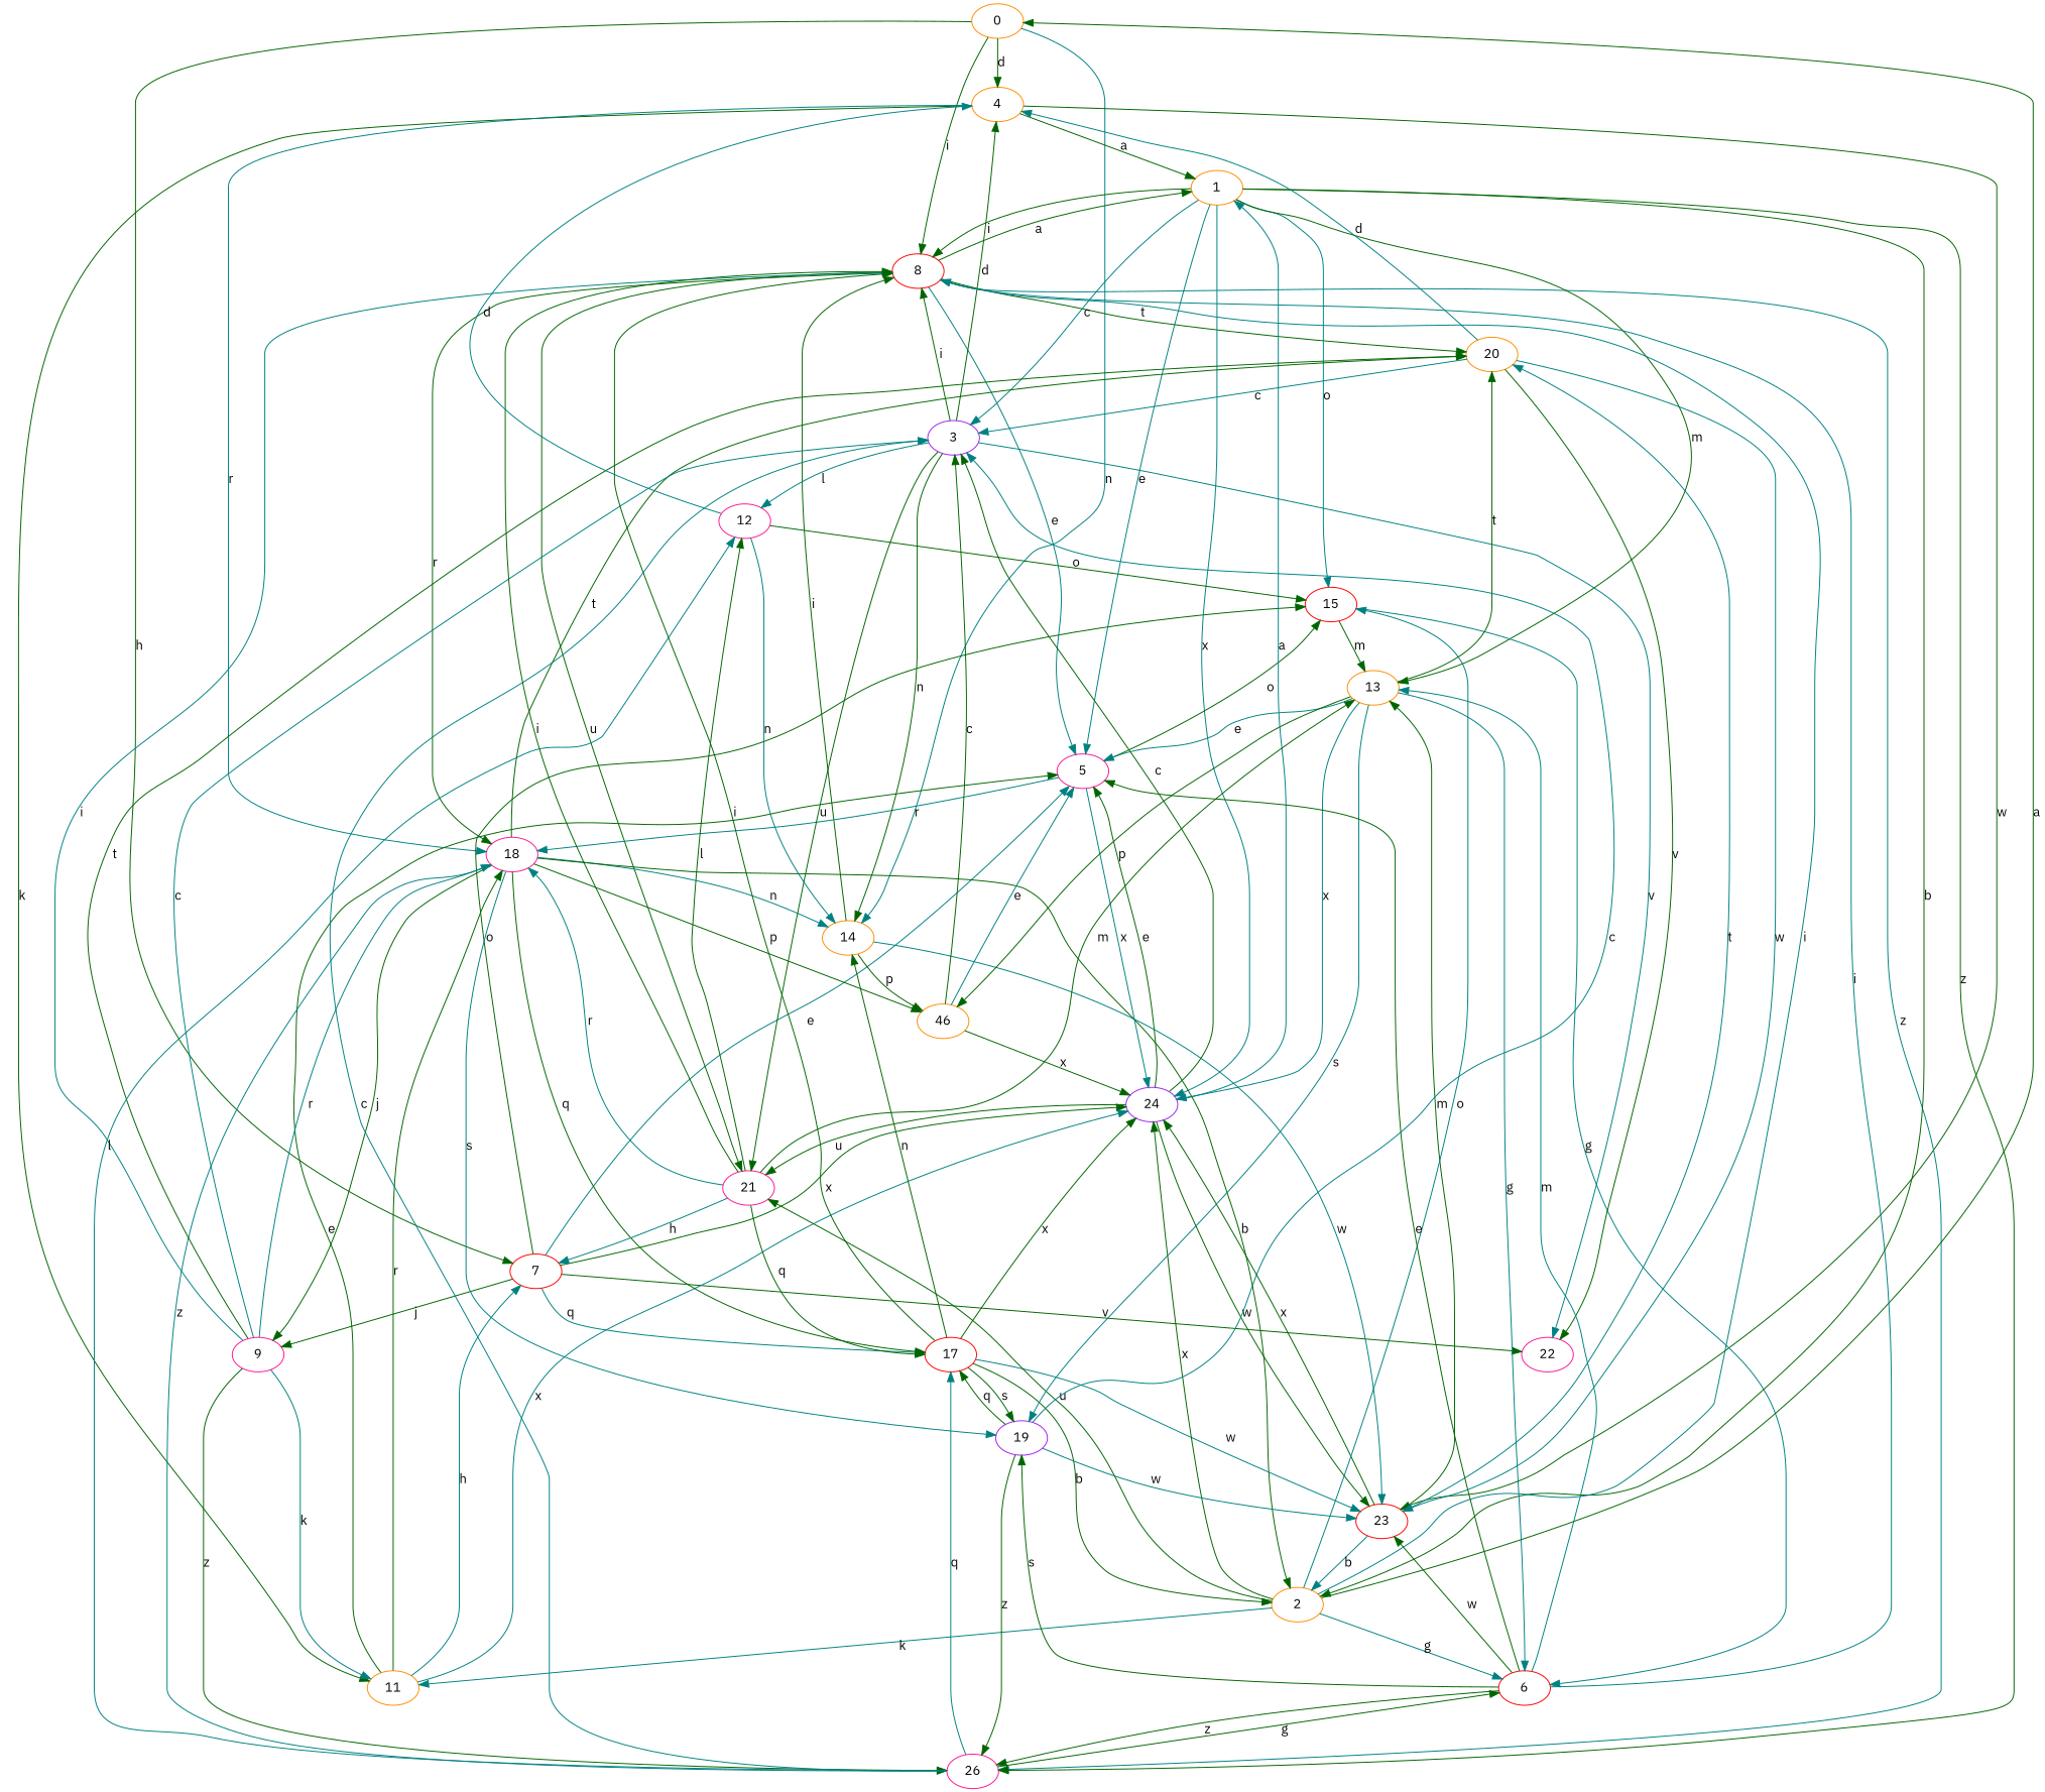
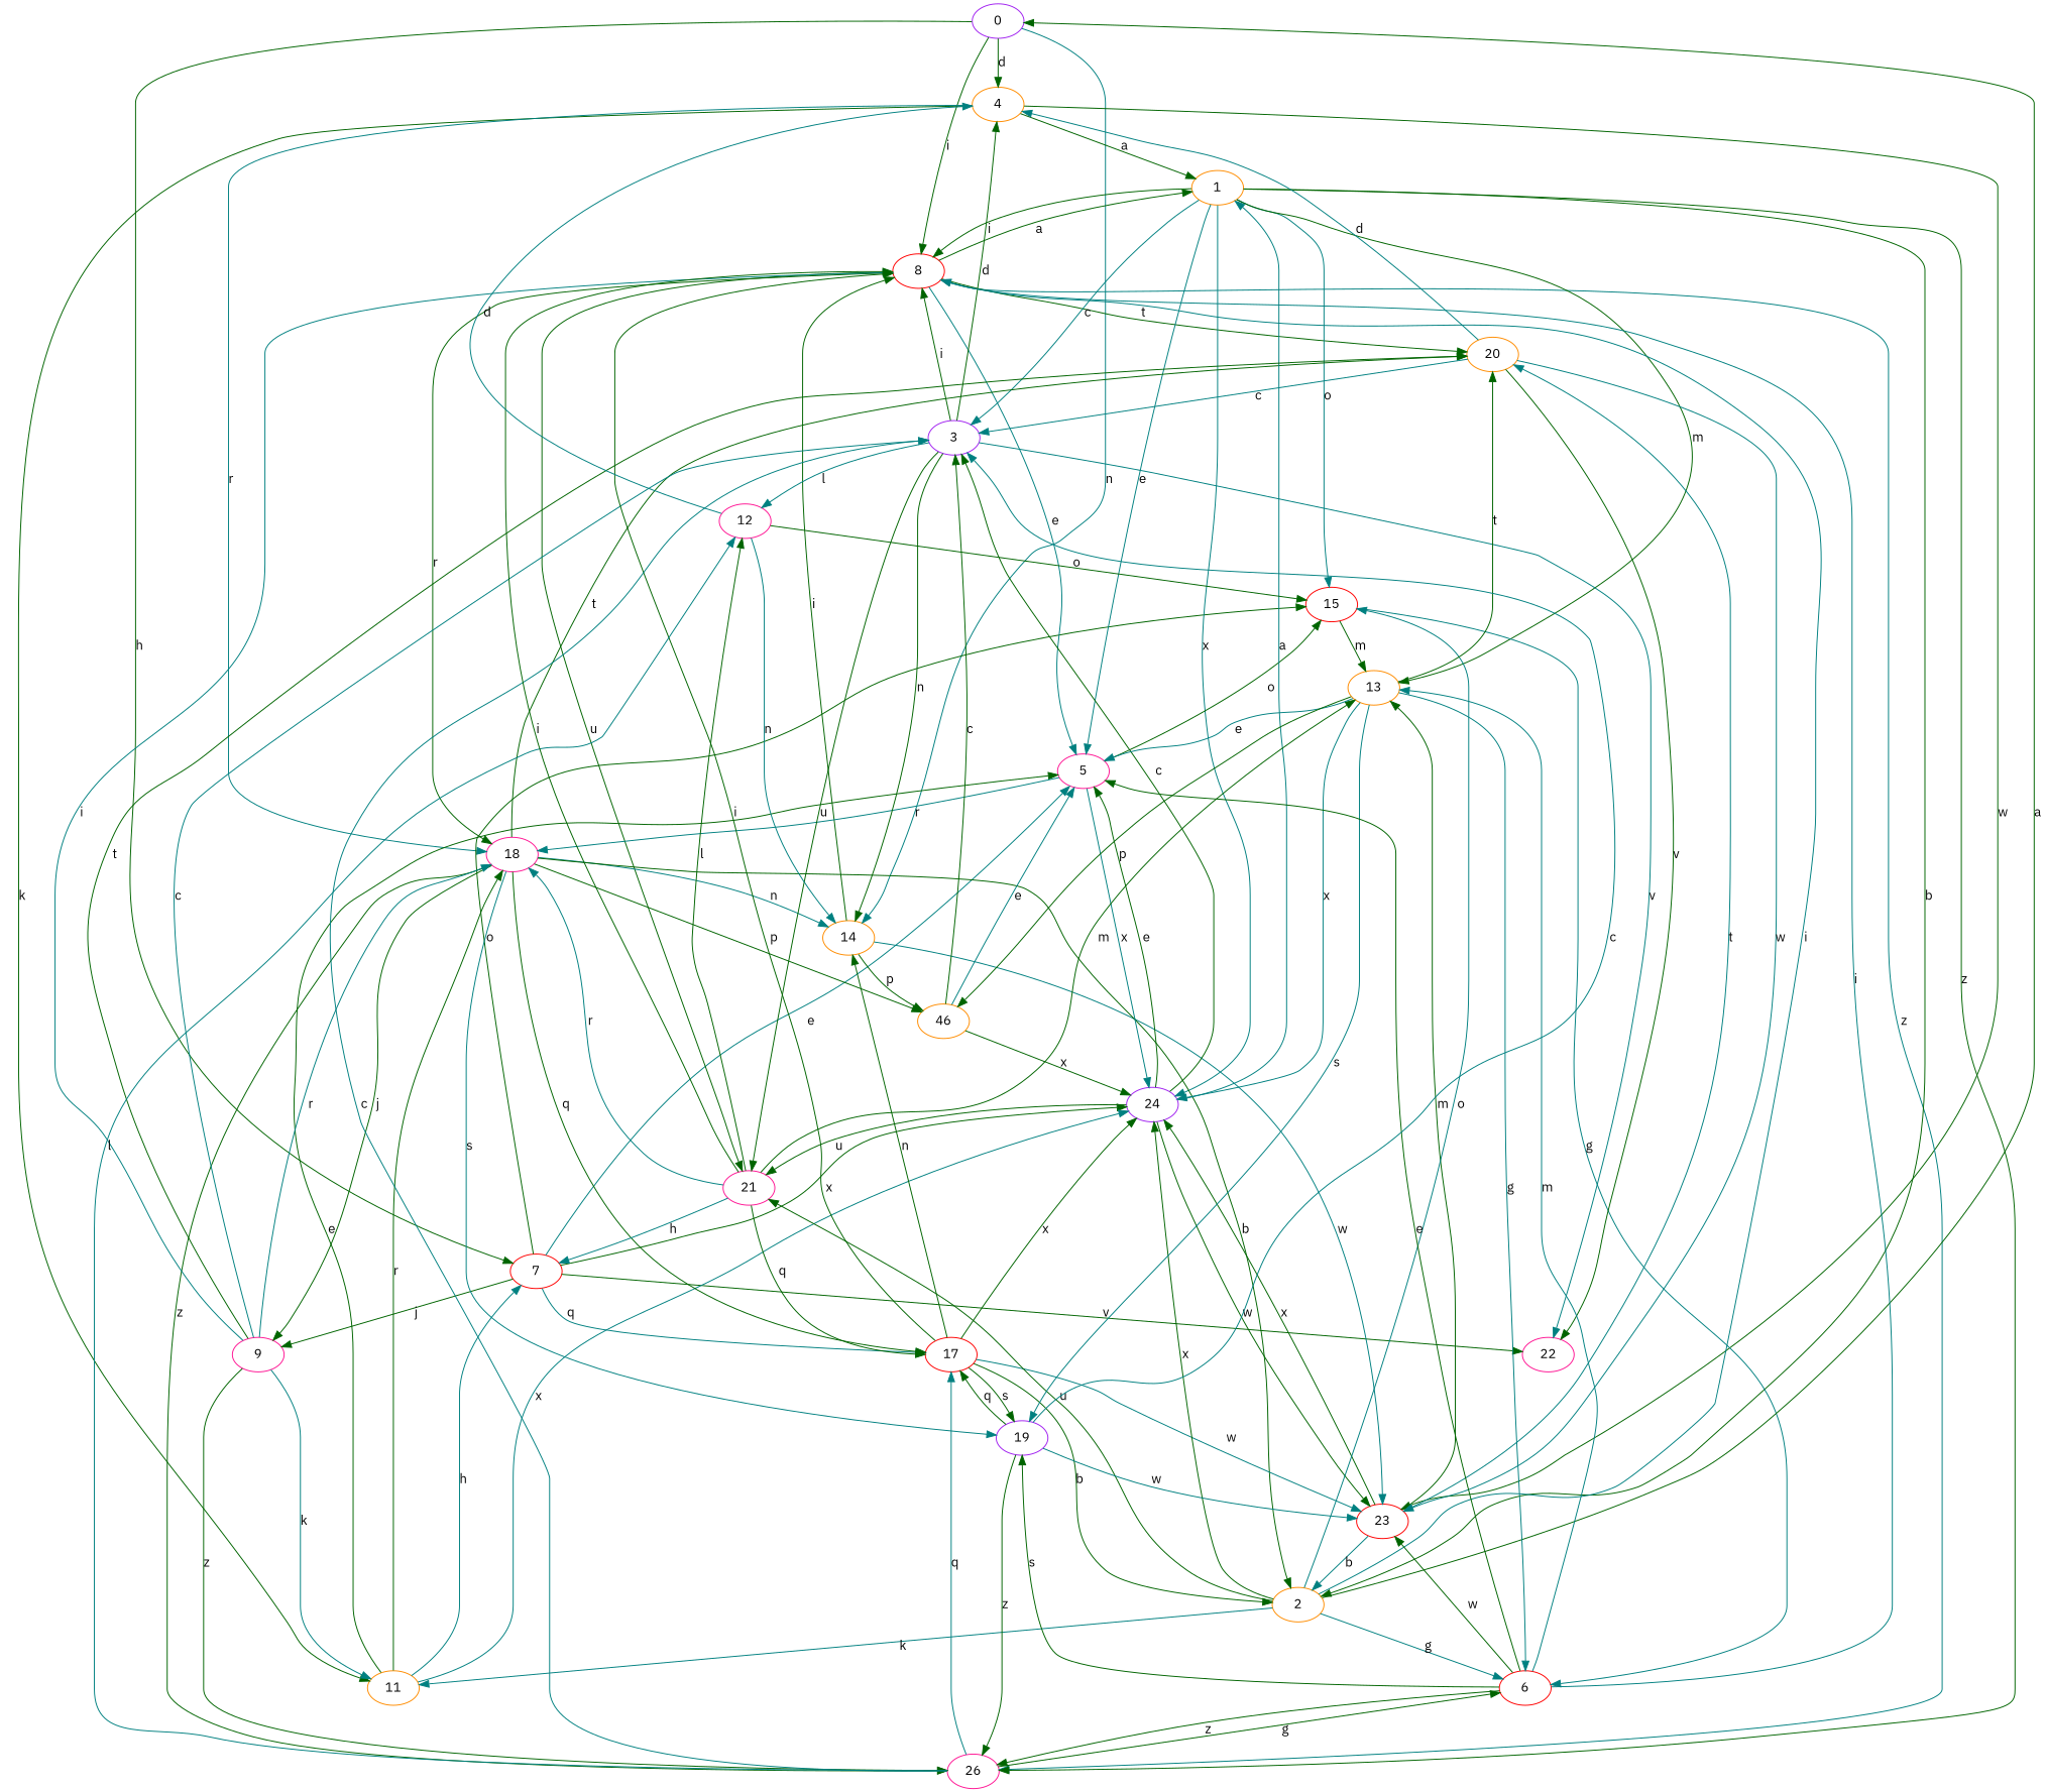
  strict digraph {
    fontname="IBM Plex Sans"
    node [color=darkorange fontname="IBM Plex Sans"]
    edge [color=darkgreen fontname="IBM Plex Sans"]
-   0
+   0 [color=purple]
    4
    7 [color=red]
    8 [color=red]
    14
    1
    n7 [label=11]
    18 [color=deeppink]
    23 [color=red]
    5 [color=deeppink]
    15 [color=red]
    24 [color=purple]
    22 [color=deeppink]
    9 [color=deeppink]
    17 [color=red]
    26 [color=deeppink]
    21 [color=deeppink]
    20
    n19 [label=46]
    2
    3 [color=purple]
    13
    6 [color=red]
    12 [color=deeppink]
    19 [color=purple]
    0 -> 4 [label=d]
    0 -> 7 [label=h]
    0 -> 8 [label=i]
    0 -> 14 [color=teal label=n]
    4 -> 1 [label=a]
    4 -> n7 [label=k]
    4 -> 18 [color=teal label=r]
    4 -> 23 [label=w]
    7 -> 5 [color=teal label=e]
    7 -> 15 [label=o]
    7 -> 24 [label=x]
    7 -> 22 [label=v]
    7 -> 9 [label=j]
    7 -> 17 [color=teal label=q]
    8 -> 1 [label=a]
    8 -> 18 [label=r]
    8 -> 5 [color=teal label=e]
    8 -> 26 [color=teal label=z]
    8 -> 21 [label=u]
    8 -> 20 [label=t]
    14 -> 8 [label=i]
    14 -> 23 [color=teal label=w]
    14 -> n19 [label=p]
    1 -> 8 [label=i]
    1 -> 5 [color=teal label=e]
    1 -> 15 [color=teal label=o]
    1 -> 24 [color=teal label=x]
    1 -> 26 [label=z]
    1 -> 2 [label=b]
    1 -> 3 [color=teal label=c]
    1 -> 13 [label=m]
    n7 -> 7 [color=teal label=h]
    n7 -> 18 [label=r]
    n7 -> 5 [label=e]
    n7 -> 24 [color=teal label=x]
    18 -> 14 [color=teal label=n]
    18 -> 9 [label=j]
    18 -> 17 [label=q]
-   18 -> 26 [color=teal label=z]
+   18 -> 26 [label=z]
    18 -> 20 [label=t]
    18 -> n19 [label=p]
    18 -> 2 [label=b]
    18 -> 19 [color=teal label=s]
    23 -> 24 [label=x]
    23 -> 20 [color=teal label=t]
    23 -> 2 [color=teal label=b]
    23 -> 13 [label=m]
    5 -> 18 [color=teal label=r]
    5 -> 15 [label=o]
    5 -> 24 [color=teal label=x]
    15 -> 13 [label=m]
    15 -> 6 [color=teal label=g]
    24 -> 1 [color=teal label=a]
    24 -> 23 [label=w]
    24 -> 5 [label=e]
    24 -> 21 [label=u]
    24 -> 3 [label=c]
    9 -> 8 [color=teal label=i]
    9 -> n7 [color=teal label=k]
    9 -> 18 [color=teal label=r]
    9 -> 26 [label=z]
    9 -> 20 [label=t]
    9 -> 3 [color=teal label=c]
    17 -> 8 [label=i]
    17 -> 14 [label=n]
    17 -> 23 [color=teal label=w]
    17 -> 24 [label=x]
    17 -> 2 [label=b]
    17 -> 19 [label=s]
    26 -> 17 [color=teal label=q]
    26 -> 3 [color=teal label=c]
    26 -> 6 [label=g]
    26 -> 12 [color=teal label=l]
    21 -> 7 [color=teal label=h]
    21 -> 8 [label=i]
    21 -> 18 [color=teal label=r]
    21 -> 17 [label=q]
    21 -> 13 [label=m]
    21 -> 12 [label=l]
    20 -> 4 [color=teal label=d]
    20 -> 23 [color=teal label=w]
    20 -> 22 [label=v]
    20 -> 3 [color=teal label=c]
    n19 -> 5 [color=teal label=e]
    n19 -> 24 [label=x]
    n19 -> 3 [label=c]
    2 -> 0 [label=a]
    2 -> 8 [color=teal label=i]
    2 -> n7 [color=teal label=k]
    2 -> 15 [color=teal label=o]
    2 -> 24 [label=x]
    2 -> 21 [label=u]
    2 -> 6 [color=teal label=g]
    3 -> 4 [label=d]
    3 -> 8 [label=i]
    3 -> 14 [label=n]
    3 -> 22 [color=teal label=v]
    3 -> 21 [label=u]
    3 -> 12 [color=teal label=l]
    13 -> 5 [color=teal label=e]
    13 -> 24 [color=teal label=x]
    13 -> 20 [label=t]
    13 -> n19 [label=p]
    13 -> 6 [color=teal label=g]
    13 -> 19 [color=teal label=s]
    6 -> 8 [color=teal label=i]
    6 -> 23 [label=w]
    6 -> 5 [label=e]
    6 -> 26 [label=z]
    6 -> 13 [color=teal label=m]
    6 -> 19 [label=s]
    12 -> 4 [color=teal label=d]
    12 -> 14 [color=teal label=n]
    12 -> 15 [label=o]
    19 -> 23 [color=teal label=w]
    19 -> 17 [label=q]
    19 -> 26 [label=z]
    19 -> 3 [color=teal label=c]
  }
